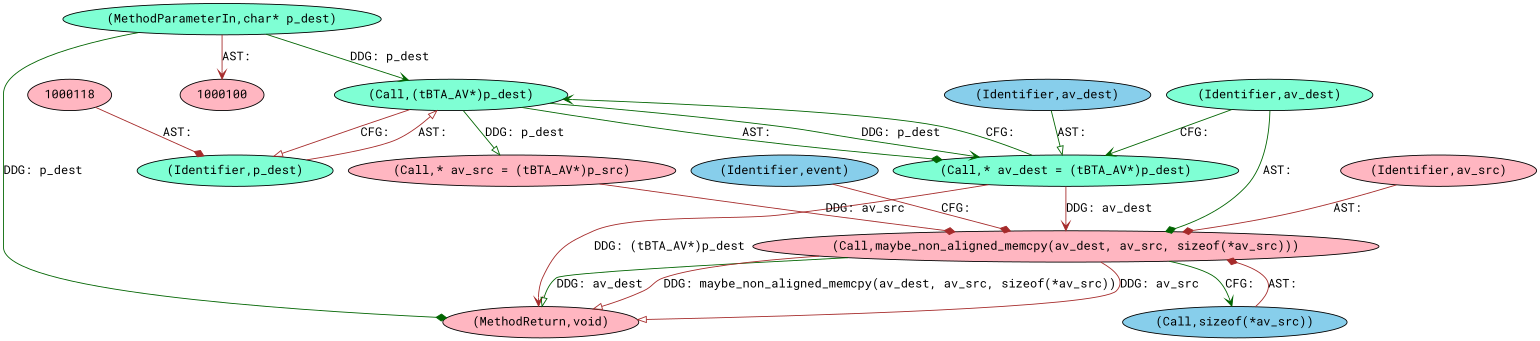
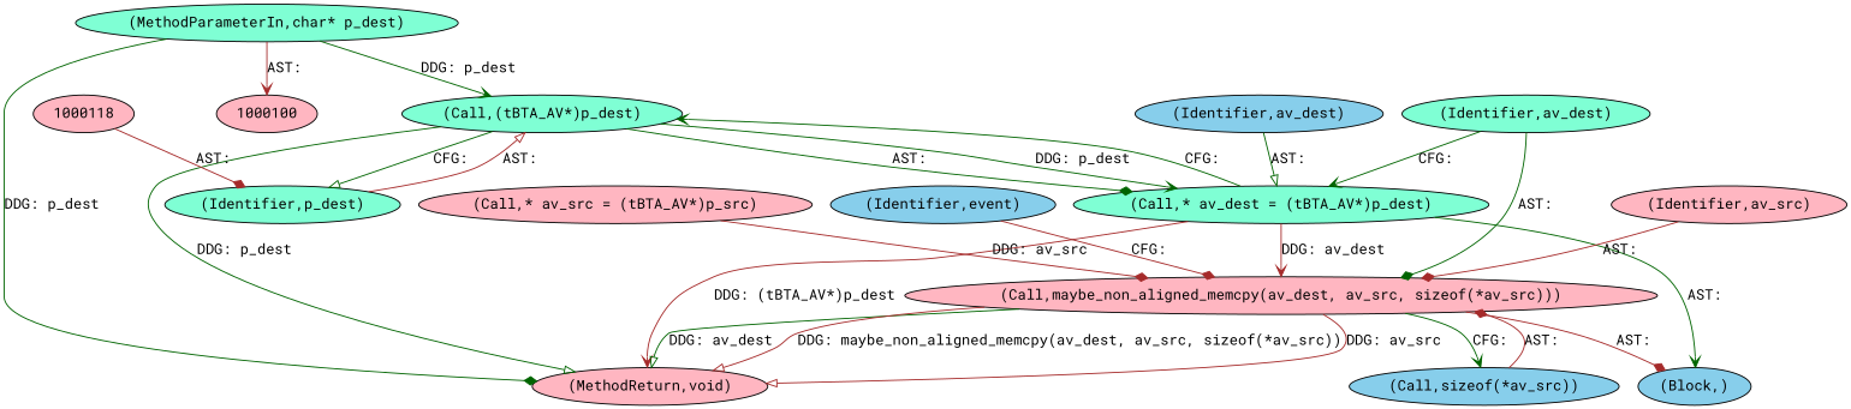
  digraph {
    fontname="Roboto Mono"
    node [fillcolor=lightpink fontname="Roboto Mono" style=filled]
    edge [arrowhead=vee color=brown fontname="Roboto Mono"]
    n1 [fillcolor=aquamarine label="(MethodParameterIn,char* p_dest)"]
    n2 [fillcolor=aquamarine label="(Call,(tBTA_AV*)p_dest)"]
    n3 [label="(MethodReturn,void)"]
    1000100
    n5 [fillcolor=aquamarine label="(Call,* av_dest = (tBTA_AV*)p_dest)"]
    n6 [fillcolor=aquamarine label="(Identifier,p_dest)"]
    n7 [label="(Call,maybe_non_aligned_memcpy(av_dest, av_src, sizeof(*av_src)))"]
+   n8 [fillcolor=skyblue label="(Block,)"]
    n9 [fillcolor=skyblue label="(Call,sizeof(*av_src))"]
    n10 [label="(Call,* av_src = (tBTA_AV*)p_src)"]
    n11 [fillcolor=aquamarine label="(Identifier,av_dest)"]
    n12 [label="(Identifier,av_src)"]
    n13 [fillcolor=skyblue label="(Identifier,av_dest)"]
    n14 [fillcolor=skyblue label="(Identifier,event)"]
    1000118
    n1 -> n2 [color=darkgreen label="DDG: p_dest"]
    n1 -> n3 [arrowhead=diamond color=darkgreen label="DDG: p_dest"]
    n1 -> 1000100 [label="AST: "]
-   n2 -> n10 [arrowhead=onormal color=darkgreen label="DDG: p_dest"]
+   n2 -> n3 [arrowhead=onormal color=darkgreen label="DDG: p_dest"]
    n2 -> n5 [arrowhead=diamond color=darkgreen label="AST: "]
    n2 -> n5 [color=darkgreen label="DDG: p_dest"]
-   n2 -> n6 [arrowhead=onormal label="CFG: "]
+   n2 -> n6 [arrowhead=onormal color=darkgreen label="CFG: "]
    n5 -> n2 [color=darkgreen label="CFG: "]
    n5 -> n3 [label="DDG: (tBTA_AV*)p_dest"]
    n5 -> n7 [label="DDG: av_dest"]
+   n5 -> n8 [color=darkgreen label="AST: "]
    n6 -> n2 [arrowhead=onormal label="AST: "]
    n7 -> n3 [arrowhead=onormal color=darkgreen label="DDG: av_dest"]
    n7 -> n3 [arrowhead=onormal label="DDG: maybe_non_aligned_memcpy(av_dest, av_src, sizeof(*av_src))"]
    n7 -> n3 [arrowhead=onormal label="DDG: av_src"]
+   n7 -> n8 [arrowhead=diamond label="AST: "]
    n7 -> n9 [color=darkgreen label="CFG: "]
    n9 -> n7 [arrowhead=diamond label="AST: "]
    n10 -> n7 [arrowhead=diamond label="DDG: av_src"]
    n11 -> n5 [color=darkgreen label="CFG: "]
    n11 -> n7 [arrowhead=diamond color=darkgreen label="AST: "]
    n12 -> n7 [arrowhead=diamond label="AST: "]
    n13 -> n5 [arrowhead=onormal color=darkgreen label="AST: "]
    n14 -> n7 [arrowhead=diamond label="CFG: "]
    1000118 -> n6 [arrowhead=diamond label="AST: "]
  }
